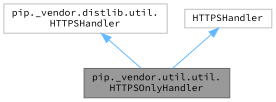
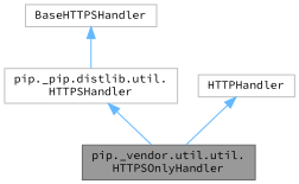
  digraph {
    fontname="Source Code Pro"
    node [color=grey75 fillcolor=white fontname="Source Code Pro" fontsize=10 shape=box style=filled]
    edge [color=steelblue1 dir=back fontname="Source Code Pro" fontsize=10 labelfontname=Helvetica labelfontsize=10 style=solid]
    n1 [color=gray40 fillcolor=grey60 fontcolor=black height=0.2 label="pip._vendor.util.util.\lHTTPSOnlyHandler" width=0.4]
-   n2 [height=0.2 label="pip._vendor.distlib.util.\lHTTPSHandler" width=0.4]
-   n4 [height=0.2 label=HTTPSHandler width=0.4]
+   n2 [height=0.2 label="pip._pip.distlib.util.\lHTTPSHandler" width=0.4]
+   n3 [height=0.2 label=BaseHTTPSHandler width=0.4]
+   n4 [height=0.2 label=HTTPHandler width=0.4]
    n2 -> n1
+   n3 -> n2
    n4 -> n1
  }
